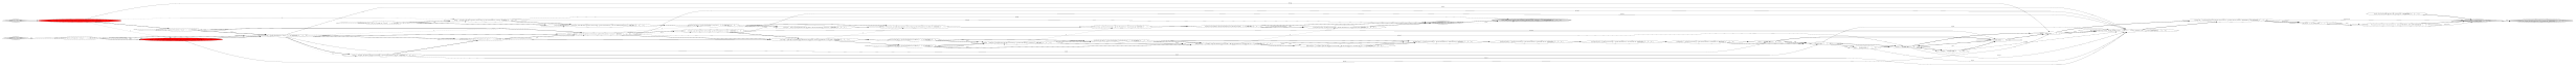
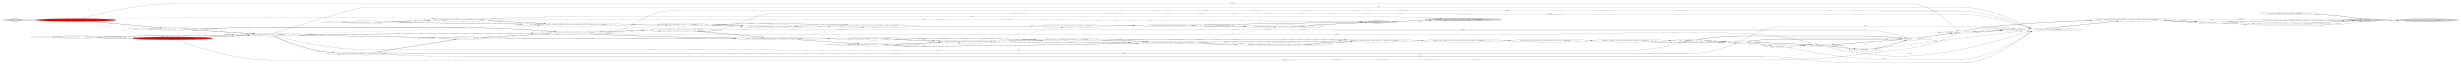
  digraph {
    fontname="IBM Plex Mono"
    rankdir=LR
    node [fillcolor=white fontname="IBM Plex Mono" shape=ellipse style=filled]
    edge [fontname="IBM Plex Mono" style=bold]
    n1 [fillcolor=red label="debug = Integer.parseInt(getServletConfig().getInitParameter(\"debug\"))@@@3@@@['0', '1', '0']"]
    n2 [label="getServletConfig().getInitParameter(\"input\") != null@@@4@@@['1', '1', '0']" shape=diamond]
    n3 [label="debug > 0@@@15@@@['1', '1', '0']" shape=diamond]
    n4 [label="getServletConfig().getInitParameter(\"output\") != null@@@5@@@['0', '1', '0']" shape=diamond]
    n5 [label="output = Integer.parseInt(getServletConfig().getInitParameter(\"output\"))@@@5@@@['1', '1', '0']"]
    n6 [label="isVirtualWebappRelative = Boolean.parseBoolean(getServletConfig().getInitParameter(\"isVirtualWebappRelative\"))@@@4@@@['0', '0', '1']"]
    n7 [label="input < 256@@@13@@@['1', '0', '0']" shape=diamond]
    n8 [label="log(\"DefaultServlet.init: input buffer size=\" + input + \", output buffer size=\" + output)@@@16@@@['1', '1', '0']"]
    n9 [label="input = Integer.parseInt(getServletConfig().getInitParameter(\"input\"))@@@4@@@['0', '1', '0']"]
    n10 [label="resources = (ProxyDirContext)getServletContext().getAttribute(Globals.RESOURCES_ATTR)@@@18@@@['1', '1', '0']"]
    n11 [label="sendfileSize = Integer.parseInt(getServletConfig().getInitParameter(\"sendfileSize\")) * 1024@@@8@@@['1', '0', '0']"]
    n12 [label="fileEncoding = getServletConfig().getInitParameter(\"fileEncoding\")@@@9@@@['1', '1', '0']"]
    n13 [label="globalXsltFile = getServletConfig().getInitParameter(\"globalXsltFile\")@@@10@@@['1', '1', '0']"]
    n14 [label="buffered = Boolean.parseBoolean(getServletConfig().getInitParameter(\"buffered\"))@@@6@@@['0', '0', '1']"]
    n15 [label="inputEncoding = getServletConfig().getInitParameter(\"inputEncoding\")@@@7@@@['0', '0', '1']"]
    n16 [label="getServletConfig().getInitParameter(\"outputEncoding\") != null@@@8@@@['0', '0', '1']" shape=diamond]
    n17 [label="listings = Boolean.parseBoolean(getServletConfig().getInitParameter(\"listings\"))@@@6@@@['1', '1', '0']"]
    n18 [label="getServletConfig().getInitParameter(\"readonly\") != null@@@7@@@['0', '1', '0']" shape=diamond]
    n19 [label="getServletConfig().getInitParameter(\"readonly\") != null@@@7@@@['1', '0', '0']" shape=diamond]
    n20 [label="output < 256@@@14@@@['1', '1', '0']" shape=diamond]
    n21 [label="getServletConfig().getInitParameter(\"expires\") != null@@@5@@@['0', '0', '1']" shape=diamond]
    n22 [label="output = Integer.parseInt(getServletConfig().getInitParameter(\"output\"))@@@5@@@['1', '0', '0']"]
    n23 [label="localXsltFile = getServletConfig().getInitParameter(\"localXsltFile\")@@@11@@@['1', '1', '0']"]
    n24 [label="readmeFile = getServletConfig().getInitParameter(\"readmeFile\")@@@12@@@['1', '1', '0']"]
    n25 [label="input < 256@@@13@@@['1', '1', '0']" shape=diamond]
    n26 [label="debug = Integer.parseInt(getServletConfig().getInitParameter(\"debug\"))@@@3@@@['0', '0', '1']"]
    n27 [fillcolor=lightgray label="log(\"SSIServlet.init() SSI invoker started with 'debug'=\" + debug)@@@9@@@['0', '0', '1']"]
    n28 [fillcolor=lightgray label="debug > 0@@@9@@@['0', '0', '1']" shape=diamond]
    n29 [label="outputEncoding = getServletConfig().getInitParameter(\"outputEncoding\")@@@8@@@['0', '0', '1']"]
    n30 [label="output < 256@@@14@@@['1', '0', '0']" shape=diamond]
    n31 [label="input = 256@@@13@@@['0', '1', '0']"]
    n32 [label="getServletConfig().getInitParameter(\"debug\") != null@@@3@@@['0', '0', '1']" shape=diamond]
    n33 [label="readOnly = Boolean.parseBoolean(getServletConfig().getInitParameter(\"readonly\"))@@@7@@@['1', '1', '0']"]
    n34 [label="getServletConfig().getInitParameter(\"sendfileSize\") != null@@@8@@@['0', '1', '0']" shape=diamond]
    n35 [label="sendfileSize = Integer.parseInt(getServletConfig().getInitParameter(\"sendfileSize\")) * 1024@@@8@@@['1', '1', '0']"]
    n36 [label="getServletConfig().getInitParameter(\"debug\") != null@@@3@@@['0', '1', '0']" shape=diamond]
    n37 [fillcolor=lightgray label="throw new UnavailableException(\"No resources\")@@@28@@@['1', '1', '0']"]
    n38 [label="output = 256@@@14@@@['0', '1', '0']"]
    n39 [fillcolor=lightgray label="init['1', '0', '0']" shape=diamond]
    n40 [fillcolor=red label="debug = Integer.parseInt(getServletConfig().getInitParameter(\"debug\"))@@@3@@@['1', '0', '0']"]
    n41 [label="getServletConfig().getInitParameter(\"input\") != null@@@4@@@['1', '0', '0']" shape=diamond]
    n42 [label="expires = Long.valueOf(getServletConfig().getInitParameter(\"expires\"))@@@5@@@['0', '0', '1']"]
    n43 [fillcolor=lightgray label="resources == null@@@27@@@['1', '1', '0']" shape=diamond]
    n44 [label="resources == null@@@19@@@['1', '1', '0']" shape=diamond]
    n45 [label="resources = (ProxyDirContext)new InitialContext().lookup(RESOURCES_JNDI_NAME)@@@21@@@['1', '1', '0']"]
    n46 [label="throw new ServletException(\"No resources\",e)@@@24@@@['1', '1', '0']"]
-   n47 [fillcolor=lightgray label="init['0', '1', '0']" shape=diamond]
    n1 -> n2
    n1 -> n3 [label=debug style=solid]
    n2 -> n4
    n2 -> n5
    n2 -> n6 [label=0 style=dashed]
    n2 -> n7 [label=input style=solid]
    n2 -> n8 [label=input style=solid]
    n2 -> n9
    n2 -> n9 [label=true style=dotted]
    n3 -> n8
    n3 -> n8 [label=true style=dotted]
    n3 -> n10
    n4 -> n5
    n4 -> n5 [label=true style=dotted]
    n4 -> n17
    n5 -> n8 [label=output style=solid]
    n5 -> n17
    n5 -> n20 [label=output style=solid]
    n5 -> n21 [label=0 style=dashed]
    n5 -> n22
    n5 -> n22 [label=true style=dotted]
    n6 -> n21
    n7 -> n25
    n7 -> n25 [label=true style=dotted]
    n7 -> n30
    n8 -> n10
    n9 -> n4
    n9 -> n8 [label=input style=solid]
    n9 -> n25 [label=input style=solid]
    n10 -> n43 [label=resources style=solid]
    n10 -> n44
    n10 -> n44 [label=resources style=solid]
    n11 -> n12
    n12 -> n13
    n13 -> n23
    n14 -> n15
    n15 -> n16
    n16 -> n28
    n16 -> n29
    n16 -> n29 [label=true style=dotted]
    n17 -> n14 [label=0 style=dashed]
    n17 -> n18
    n17 -> n19
    n18 -> n33 [label=true style=dotted]
    n18 -> n33
    n18 -> n34
    n19 -> n33 [label=true style=dotted]
    n19 -> n33
    n19 -> n35
-   n20 -> n3
+   n20 -> n3 [style=dotted]
    n20 -> n8 [label=output style=solid]
    n20 -> n38
    n20 -> n38 [label=true style=dotted]
    n21 -> n14
    n21 -> n42
    n21 -> n42 [label=true style=dotted]
    n22 -> n8 [label=output style=solid]
    n22 -> n17
    n22 -> n30 [label=output style=solid]
    n23 -> n24
    n24 -> n7
    n24 -> n25
    n25 -> n8 [label=input style=solid]
    n25 -> n20
+   n25 -> n30
    n25 -> n31
    n25 -> n31 [label=true style=dotted]
    n26 -> n6
    n26 -> n27 [label=debug style=solid]
    n26 -> n28 [label=debug style=solid]
    n28 -> n27
    n28 -> n27 [label=true style=dotted]
    n29 -> n28
    n30 -> n3
    n30 -> n20
    n30 -> n20 [label=true style=dotted]
    n31 -> n8 [label=input style=solid]
    n31 -> n20
    n32 -> n6
    n32 -> n26
    n32 -> n26 [label=true style=dotted]
    n33 -> n15 [label=0 style=dashed]
    n33 -> n34
    n33 -> n35
    n34 -> n12
    n34 -> n35
    n34 -> n35 [label=true style=dotted]
    n35 -> n11
    n35 -> n11 [label=true style=dotted]
    n35 -> n12
    n35 -> n29 [label=0 style=dashed]
    n36 -> n1
    n36 -> n1 [label=true style=dotted]
    n36 -> n2
    n38 -> n8 [label=output style=solid]
    n38 -> n30
    n39 -> n40
    n40 -> n1 [label=0 style=dashed]
    n40 -> n3 [label=debug style=solid]
    n40 -> n26 [label=0 style=dashed]
    n40 -> n41
    n41 -> n2
    n41 -> n2 [label=true style=dotted]
    n41 -> n5
    n42 -> n14
    n43 -> n37 [label=true style=dotted]
    n43 -> n37
+   n44 -> n43
    n44 -> n45
    n44 -> n45 [label=true style=dotted]
    n45 -> n43 [label=resources style=solid]
    n45 -> n43
    n46 -> n43
-   n47 -> n36
  }
